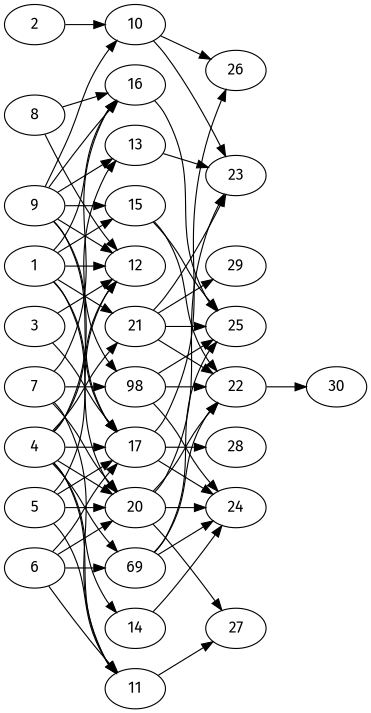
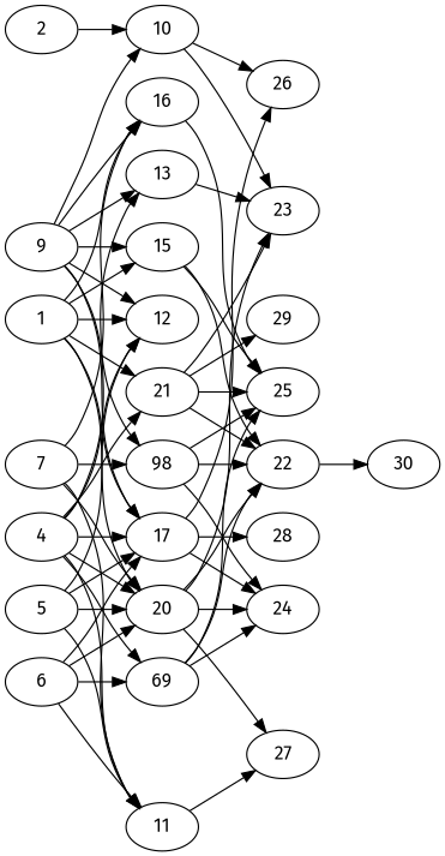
  digraph {
    fontname="Fira Sans"
    rankdir=LR
    node [alpha=0.12 fontname="Fira Sans"]
    edge [fontname="Fira Sans"]
    1 [expect_size=17802240]
    12 [alpha=0.11 expect_size=28034048]
    15 [expect_size=28004352]
    16 [expect_size=40264704]
    17 [alpha=0.14 expect_size=27240448]
    20 [alpha=0.16 expect_size=20731904]
    21 [expect_size=49524736]
    22 [alpha=0.18 expect_size=23322624]
    25 [alpha=0.04 expect_size=47000576]
    26 [alpha=0.02 expect_size=27955200]
    24 [alpha=0.19 expect_size=51051520]
    28 [alpha=0.13 expect_size=42636288]
    23 [expect_size=48862208]
    27 [alpha=0.02 expect_size=9934848]
    29 [alpha=0.01 expect_size=21957632]
    30 [alpha=0.13 expect_size=33249280]
    2 [alpha=0.06 expect_size=28217344]
    10 [expect_size=15769600]
-   3 [alpha=0.19 expect_size=23779328]
    4 [alpha=0.15 expect_size=37080064]
    11 [alpha=0.09 expect_size=46807040]
    13 [alpha=0.01 expect_size=42018816]
-   14 [alpha=0.18 expect_size=38878208]
    n24 [alpha=0.05 expect_size=47670272 label=69]
    5 [alpha=0.05 expect_size=45316096]
    6 [alpha=0.14 expect_size=36887552]
    7 [expect_size=11136000]
    n28 [alpha=0.11 expect_size=7286784 label=98]
-   8 [alpha=0.17 expect_size=31421440]
    9 [alpha=0.09 expect_size=43783168]
    1 -> 12
    1 -> 15
    1 -> 16
    1 -> 17
    1 -> 20
    1 -> 21
    15 -> 22
    15 -> 25
    16 -> 25
    17 -> 26
    17 -> 24
    17 -> 28
    20 -> 22
    20 -> 24
    20 -> 23
    20 -> 27
    21 -> 22
    21 -> 25
    21 -> 23
    21 -> 29
    22 -> 30
    2 -> 10
    10 -> 26
    10 -> 23
-   3 -> 12
-   3 -> 17
    4 -> 12
    4 -> 17
    4 -> 20
    4 -> 21
    4 -> 11
    4 -> 13
-   4 -> 14
    4 -> n24
    11 -> 27
    13 -> 23
-   14 -> 24
    n24 -> 22
    n24 -> 25
    n24 -> 24
    5 -> 12
    5 -> 17
    5 -> 20
    5 -> 11
    6 -> 17
    6 -> 20
    6 -> 11
    6 -> n24
    7 -> 16
    7 -> 20
    7 -> 11
    7 -> n28
    n28 -> 22
    n28 -> 25
    n28 -> 24
-   8 -> 12
-   8 -> 16
    9 -> 12
    9 -> 15
    9 -> 16
    9 -> 17
    9 -> 10
    9 -> 13
    9 -> n28
  }
